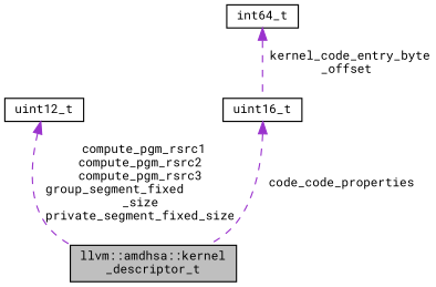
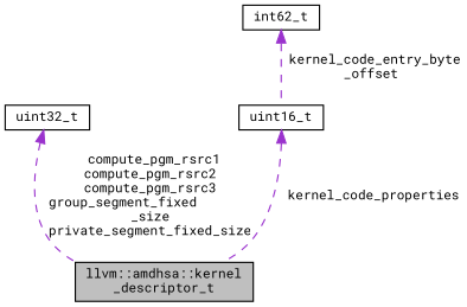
  digraph {
    fontname="Roboto Mono"
    node [color=black fontname="Roboto Mono" fontsize=10 shape=box]
    edge [color=darkorchid3 dir=back fontname="Roboto Mono" fontsize=10 labelfontname=Helvetica labelfontsize=10 style=dashed]
    n1 [fillcolor=grey75 fontcolor=black height=0.2 label="llvm::amdhsa::kernel\l_descriptor_t" style=filled width=0.4]
-   n2 [height=0.2 label=uint12_t width=0.4]
-   n3 [height=0.2 label=int64_t width=0.4]
+   n2 [height=0.2 label=uint32_t width=0.4]
+   n3 [height=0.2 label=int62_t width=0.4]
    n4 [height=0.2 label=uint16_t width=0.4]
    n2 -> n1 [label=" compute_pgm_rsrc1\ncompute_pgm_rsrc2\ncompute_pgm_rsrc3\ngroup_segment_fixed\l_size\nprivate_segment_fixed_size"]
    n3 -> n4 [label=" kernel_code_entry_byte\l_offset"]
-   n4 -> n1 [label=" code_code_properties"]
+   n4 -> n1 [label=" kernel_code_properties"]
  }
